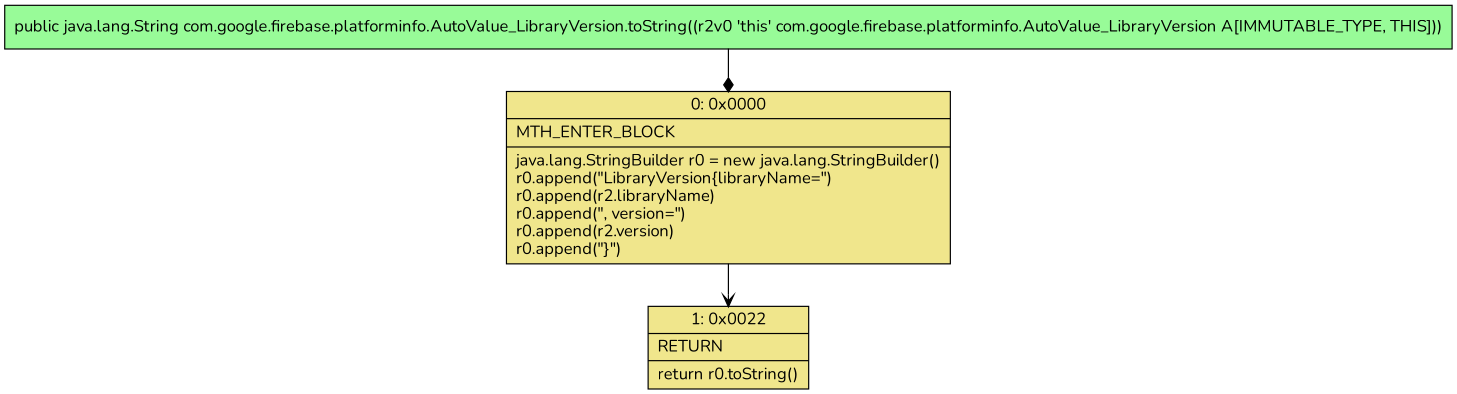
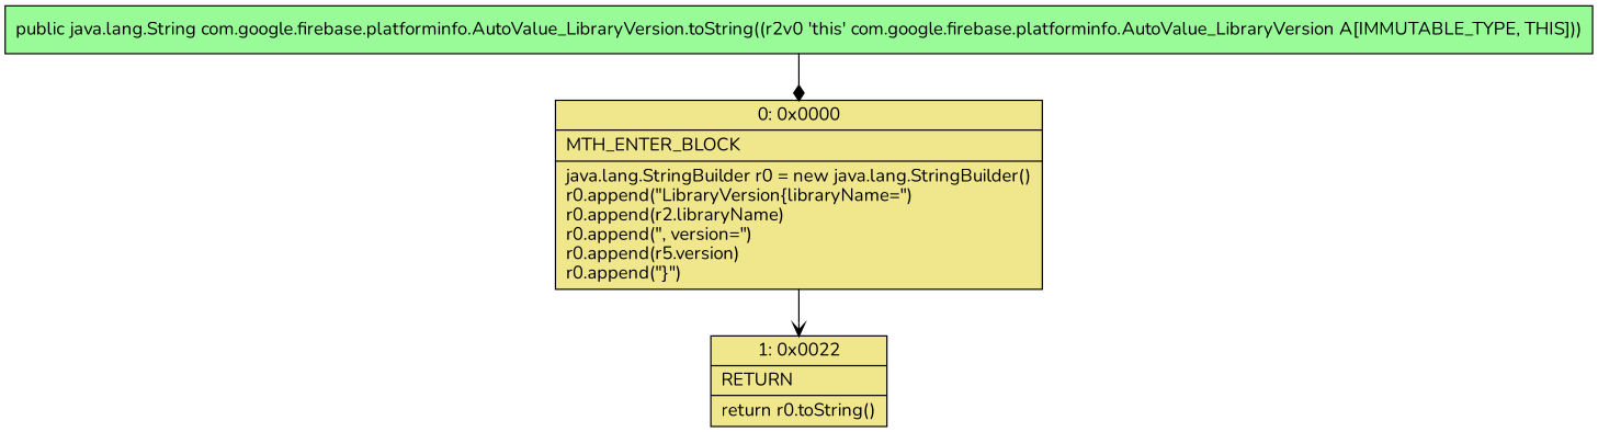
  digraph {
    fontname=Nunito
    node [shape=record style=filled fillcolor=khaki fontname=Nunito]
    edge [fontname=Nunito]
-   n1 [label="{0\:\ 0x0000|MTH_ENTER_BLOCK\l|java.lang.StringBuilder r0 = new java.lang.StringBuilder()\lr0.append(\"LibraryVersion\{libraryName=\")\lr0.append(r2.libraryName)\lr0.append(\", version=\")\lr0.append(r2.version)\lr0.append(\"\}\")\l}"]
+   n1 [label="{0\:\ 0x0000|MTH_ENTER_BLOCK\l|java.lang.StringBuilder r0 = new java.lang.StringBuilder()\lr0.append(\"LibraryVersion\{libraryName=\")\lr0.append(r2.libraryName)\lr0.append(\", version=\")\lr0.append(r5.version)\lr0.append(\"\}\")\l}"]
    n2 [label="{1\:\ 0x0022|RETURN\l|return r0.toString()\l}"]
    n3 [label="{public java.lang.String com.google.firebase.platforminfo.AutoValue_LibraryVersion.toString((r2v0 'this' com.google.firebase.platforminfo.AutoValue_LibraryVersion A[IMMUTABLE_TYPE, THIS])) }" fillcolor=palegreen]
    n1 -> n2 [arrowhead=vee]
    n3 -> n1 [arrowhead=diamond]
  }
